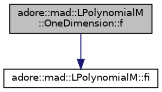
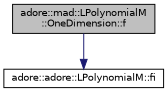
  digraph {
    rankdir=TB
    node [color=black fontname=Helvetica fontsize=10 shape=record style=filled]
    n1 [fillcolor=grey75 fontcolor=black height=0.2 label="adore::mad::LPolynomialM\l::OneDimension::f" width=0.4]
-   n2 [fillcolor=white height=0.2 label="adore::mad::LPolynomialM::fi" width=0.4]
+   n2 [fillcolor=white height=0.2 label="adore::adore::LPolynomialM::fi" width=0.4]
    n1 -> n2 [color=midnightblue fontname=Helvetica fontsize=10 labelfontname=Helvetica labelfontsize=10 style=solid]
  }
